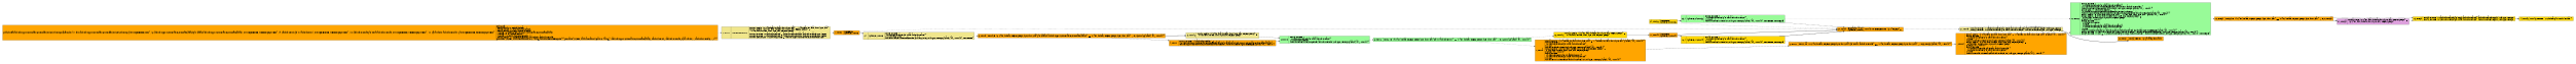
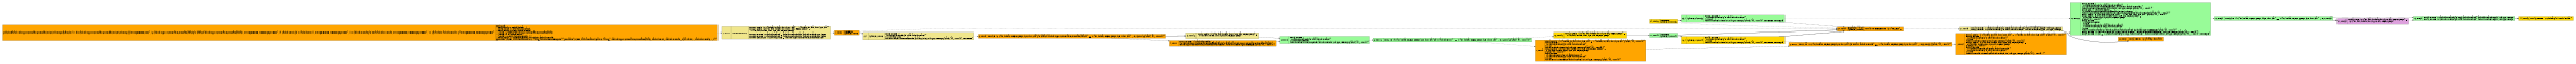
  digraph {
    rankdir=LR
    node [fillcolor=orange shape=record style=filled]
    edge [style=dashed]
    n1 [fillcolor=khaki label="{0\:\ 0x0000|MTH_ENTER_BLOCK\l|0x0000: CONST  (r2 I:?[boolean, int, float, short, byte, char]) = (1 ?[boolean, int, float, short, byte, char]) \l0x0001: CONST  (r3 I:?[int, float, boolean, short, byte, char, OBJECT, ARRAY]) = \l  (0 ?[int, float, boolean, short, byte, char, OBJECT, ARRAY])\l \l0x0002: INVOKE  (r0 I:android.os.Parcel) =  android.os.Parcel.obtain():android.os.Parcel type: STATIC \l0x0006: INVOKE  (r1 I:android.os.Parcel) =  android.os.Parcel.obtain():android.os.Parcel type: STATIC \l0x000a: CONST_STR  (r4 I:java.lang.String) =  \"android.support.customtabs.ICustomTabsService\" \l}"]
    n2 [label="{1\:\ 0x000c|SYNTHETIC\lSplitter:B:1:0x000c\l}"]
    n3 [fillcolor=khaki label="{2\:\ ?|Splitter:B:1:0x000c\l|0x000c: INVOKE  \l  (r0 I:android.os.Parcel A[D('_data' android.os.Parcel)])\l  (r4 I:java.lang.String)\l android.os.Parcel.writeInterfaceToken(java.lang.String):void type: VIRTUAL A[Catch:\{ all \-\> 0x004d \}, TRY_ENTER]\l}"]
    n4 [label="{20\:\ 0x004d|ExcHandler: all null\lSplitter:B:1:0x000c\l|0x004d: MOVE_EXCEPTION  (r3 I:?[OBJECT]) =  \l}"]
    n5 [label="{3\:\ 0x000f|0x000f: IF  (r8 I:?[int, boolean, OBJECT, ARRAY, byte, short, char] A[D('callback' android.support.customtabs.ICustomTabsCallback)]) == (0 ?[int, boolean, OBJECT, ARRAY, byte, short, char])  \-\> B:15:0x0046 A[Catch:\{ all \-\> 0x004d \}]\l}"]
    n6 [fillcolor=khaki label="{21\:\ 0x004e|0x004e: INVOKE  (r1 I:android.os.Parcel A[D('_reply' android.os.Parcel)]) android.os.Parcel.recycle():void type: VIRTUAL \l0x0051: INVOKE  (r0 I:android.os.Parcel A[D('_data' android.os.Parcel)]) android.os.Parcel.recycle():void type: VIRTUAL \l}"]
    n7 [label="{4\:\ 0x0011|0x0011: INVOKE  (r4 I:android.os.IBinder) = \l  (r8 I:android.support.customtabs.ICustomTabsCallback A[D('callback' android.support.customtabs.ICustomTabsCallback)])\l android.support.customtabs.ICustomTabsCallback.asBinder():android.os.IBinder type: INTERFACE A[Catch:\{ all \-\> 0x004d \}]\l}"]
    n8 [fillcolor=khaki label="{15\:\ 0x0046|0x0046: CONST  (r4 I:?[int, float, boolean, short, byte, char, OBJECT, ARRAY]) = \l  (0 ?[int, float, boolean, short, byte, char, OBJECT, ARRAY])\l \l}"]
    n9 [fillcolor=palegreen label="{5\:\ 0x0015|0x0015: INVOKE  \l  (r0 I:android.os.Parcel A[D('_data' android.os.Parcel)])\l  (r4 I:android.os.IBinder)\l android.os.Parcel.writeStrongBinder(android.os.IBinder):void type: VIRTUAL A[Catch:\{ all \-\> 0x004d \}]\l}"]
    n10 [fillcolor=palegreen label="{6\:\ 0x0018|0x0018: IF  (r9 I:?[int, boolean, OBJECT, ARRAY, byte, short, char] A[D('url' android.net.Uri)]) == (0 ?[int, boolean, OBJECT, ARRAY, byte, short, char])  \-\> B:16:0x0048 A[Catch:\{ all \-\> 0x004d \}]\l}"]
    n11 [label="{7\:\ 0x001a|0x001a: CONST  (r4 I:?[boolean, int, float, short, byte, char]) = (1 ?[boolean, int, float, short, byte, char]) A[Catch:\{ all \-\> 0x004d \}]\l0x001b: INVOKE  \l  (r0 I:android.os.Parcel A[D('_data' android.os.Parcel)])\l  (r4 I:int)\l android.os.Parcel.writeInt(int):void type: VIRTUAL A[Catch:\{ all \-\> 0x004d \}]\l0x001e: CONST  (r4 I:?[int, float, boolean, short, byte, char, OBJECT, ARRAY]) = \l  (0 ?[int, float, boolean, short, byte, char, OBJECT, ARRAY])\l A[Catch:\{ all \-\> 0x004d \}]\l0x001f: INVOKE  \l  (r9 I:android.net.Uri A[D('url' android.net.Uri)])\l  (r0 I:android.os.Parcel A[D('_data' android.os.Parcel)])\l  (r4 I:int)\l android.net.Uri.writeToParcel(android.os.Parcel, int):void type: VIRTUAL A[Catch:\{ all \-\> 0x004d \}]\l}"]
    n12 [fillcolor=gold label="{16\:\ 0x0048|0x0048: CONST  (r4 I:?[int, float, boolean, short, byte, char, OBJECT, ARRAY]) = \l  (0 ?[int, float, boolean, short, byte, char, OBJECT, ARRAY])\l \l}"]
    n13 [label="{8\:\ 0x0022|0x0022: IF  (r10 I:?[int, boolean, OBJECT, ARRAY, byte, short, char] A[D('extras' android.os.Bundle)]) == (0 ?[int, boolean, OBJECT, ARRAY, byte, short, char])  \-\> B:23:0x0055 A[Catch:\{ all \-\> 0x004d \}]\l}"]
-   n14 [label="{17\:\ 0x0049|SYNTHETIC\lSplitter:B:17:0x0049\l}"]
+   n14 [fillcolor=palegreen label="{17\:\ 0x0049|SYNTHETIC\lSplitter:B:17:0x0049\l}"]
    n15 [label="{9\:\ 0x0024|0x0024: CONST  (r4 I:?[boolean, int, float, short, byte, char]) = (1 ?[boolean, int, float, short, byte, char]) A[Catch:\{ all \-\> 0x004d \}]\l0x0025: INVOKE  \l  (r0 I:android.os.Parcel A[D('_data' android.os.Parcel)])\l  (r4 I:int)\l android.os.Parcel.writeInt(int):void type: VIRTUAL A[Catch:\{ all \-\> 0x004d \}]\l0x0028: CONST  (r4 I:?[int, float, boolean, short, byte, char, OBJECT, ARRAY]) = \l  (0 ?[int, float, boolean, short, byte, char, OBJECT, ARRAY])\l A[Catch:\{ all \-\> 0x004d \}]\l0x0029: INVOKE  \l  (r10 I:android.os.Bundle A[D('extras' android.os.Bundle)])\l  (r0 I:android.os.Parcel A[D('_data' android.os.Parcel)])\l  (r4 I:int)\l android.os.Bundle.writeToParcel(android.os.Parcel, int):void type: VIRTUAL A[Catch:\{ all \-\> 0x004d \}]\l}"]
    n16 [fillcolor=palegreen label="{10\:\ 0x002c|0x002c: INVOKE  \l  (r0 I:android.os.Parcel A[D('_data' android.os.Parcel)])\l  (r11 I:java.util.List A[D('otherLikelyBundles' java.util.List\<android.os.Bundle\>)])\l android.os.Parcel.writeTypedList(java.util.List):void type: VIRTUAL A[Catch:\{ all \-\> 0x004d \}]\l0x002f: IGET  (r4 I:android.os.IBinder) = \l  (r7 I:android.support.customtabs.ICustomTabsService$Stub$Proxy)\l android.support.customtabs.ICustomTabsService.Stub.Proxy.mRemote android.os.IBinder A[Catch:\{ all \-\> 0x004d \}]\l0x0031: CONST  (r5 I:?[int, float, short, byte, char]) = (4 ?[int, float, short, byte, char]) A[Catch:\{ all \-\> 0x004d \}]\l0x0032: CONST  (r6 I:?[int, float, boolean, short, byte, char, OBJECT, ARRAY]) = \l  (0 ?[int, float, boolean, short, byte, char, OBJECT, ARRAY])\l A[Catch:\{ all \-\> 0x004d \}]\l0x0033: INVOKE  \l  (r4 I:android.os.IBinder)\l  (r5 I:type)\l  (r0 I:android.os.Parcel A[D('_data' android.os.Parcel)])\l  (r1 I:android.os.Parcel A[D('_reply' android.os.Parcel)])\l  (r6 I:int)\l android.os.IBinder.transact(int, android.os.Parcel, android.os.Parcel, int):boolean type: INTERFACE A[Catch:\{ all \-\> 0x004d \}]\l0x0036: INVOKE  (r1 I:android.os.Parcel A[D('_reply' android.os.Parcel)]) android.os.Parcel.readException():void type: VIRTUAL A[Catch:\{ all \-\> 0x004d \}]\l0x0039: INVOKE  (r4 I:int) = (r1 I:android.os.Parcel A[D('_reply' android.os.Parcel)]) android.os.Parcel.readInt():int type: VIRTUAL A[Catch:\{ all \-\> 0x004d \}, TRY_LEAVE]\l}"]
-   n17 [label="{12\:\ 0x003d|0x003d: IF  (r4 I:?[int, boolean, OBJECT, ARRAY, byte, short, char]) == (0 ?[int, boolean, OBJECT, ARRAY, byte, short, char])  \-\> B:27:0x005a \l}"]
-   n18 [fillcolor=gold label="{13\:\ 0x003f|0x003f: INVOKE  (r1 I:android.os.Parcel A[D('_reply' android.os.Parcel)]) android.os.Parcel.recycle():void type: VIRTUAL \l0x0042: INVOKE  (r0 I:android.os.Parcel A[D('_data' android.os.Parcel)]) android.os.Parcel.recycle():void type: VIRTUAL \l}"]
+   n17 [fillcolor=palegreen label="{12\:\ 0x003d|0x003d: IF  (r4 I:?[int, boolean, OBJECT, ARRAY, byte, short, char]) == (0 ?[int, boolean, OBJECT, ARRAY, byte, short, char])  \-\> B:27:0x005a \l}"]
+   n18 [fillcolor=palegreen label="{13\:\ 0x003f|0x003f: INVOKE  (r1 I:android.os.Parcel A[D('_reply' android.os.Parcel)]) android.os.Parcel.recycle():void type: VIRTUAL \l0x0042: INVOKE  (r0 I:android.os.Parcel A[D('_data' android.os.Parcel)]) android.os.Parcel.recycle():void type: VIRTUAL \l}"]
    n19 [fillcolor=plum label="{27\:\ 0x005a|0x005a: MOVE  (r2 I:?[int, float, boolean, short, byte, char, OBJECT, ARRAY]) = \l  (r3 I:?[int, float, boolean, short, byte, char, OBJECT, ARRAY])\l \l}"]
    n20 [fillcolor=gold label="{14\:\ 0x0045|0x0045: RETURN  (r2 I:boolean A[D('_result' boolean)]) \l}"]
    n21 [fillcolor=gold label="{18\:\ ?|Splitter:B:17:0x0049\l|0x0049: INVOKE  \l  (r0 I:android.os.Parcel A[D('_data' android.os.Parcel)])\l  (r4 I:int)\l android.os.Parcel.writeInt(int):void type: VIRTUAL A[Catch:\{ all \-\> 0x004d \}, TRY_ENTER, TRY_LEAVE]\l}"]
    n22 [label="{22\:\ 0x0054|0x0054: THROW  (r3 I:java.lang.Throwable) \l}"]
    n23 [fillcolor=gold label="{24\:\ 0x0056|SYNTHETIC\lSplitter:B:24:0x0056\l}"]
    n24 [fillcolor=palegreen label="{25\:\ ?|Splitter:B:24:0x0056\l|0x0056: INVOKE  \l  (r0 I:android.os.Parcel A[D('_data' android.os.Parcel)])\l  (r4 I:null)\l android.os.Parcel.writeInt(int):void type: VIRTUAL A[Catch:\{ all \-\> 0x004d \}, TRY_ENTER, TRY_LEAVE]\l}"]
    n25 [label="{public boolean android.support.customtabs.ICustomTabsService.Stub.Proxy.mayLaunchUrl((r7 'this' I:android.support.customtabs.ICustomTabsService$Stub$Proxy A[IMMUTABLE_TYPE, THIS]), (r8 I:android.support.customtabs.ICustomTabsCallback A[D('callback' android.support.customtabs.ICustomTabsCallback), IMMUTABLE_TYPE, METHOD_ARGUMENT]), (r9 I:android.net.Uri A[D('url' android.net.Uri), IMMUTABLE_TYPE, METHOD_ARGUMENT]), (r10 I:android.os.Bundle A[D('extras' android.os.Bundle), IMMUTABLE_TYPE, METHOD_ARGUMENT]), (r11 I:java.util.List\<android.os.Bundle\> A[IMMUTABLE_TYPE, METHOD_ARGUMENT]))  | Debug Info:\l  0x003f\-0x0046: r2 '_result' boolean\l  0x0006\-0x005b: r0 '_data' android.os.Parcel\l  0x000a\-0x005b: r1 '_reply' android.os.Parcel\l  ?\-0x005b: r8 'callback' android.support.customtabs.ICustomTabsCallback\l  ?\-0x005b: r9 'url' android.net.Uri\l  ?\-0x005b: r10 'extras' android.os.Bundle\l  0x0000\-0x005b: r11 'otherLikelyBundles' java.util.List\<android.os.Bundle\>\lAnnotation[SYSTEM, dalvik.annotation.Throws, \{value=[android.os.RemoteException]\}], Annotation[SYSTEM, dalvik.annotation.Signature, \{value=[(, Landroid\/support\/customtabs\/ICustomTabsCallback;, Landroid\/net\/Uri;, Landroid\/os\/Bundle;, Ljava\/util\/List, \<, Landroid\/os\/Bundle;, \>;)Z]\}]\l}"]
    n1 -> n2
    n2 -> n3 [style=solid]
    n2 -> n4
    n3 -> n5
    n4 -> n6
    n5 -> n7 [style=solid]
    n5 -> n8 [style=bold]
    n6 -> n22 [style=bold]
    n7 -> n9 [style=solid]
    n8 -> n9 [style=solid]
    n9 -> n10
    n10 -> n11
    n10 -> n12
    n11 -> n13 [style=solid]
    n12 -> n14 [style=solid]
    n13 -> n15 [style=solid]
    n14 -> n4 [style=bold]
    n14 -> n21 [style=solid]
    n15 -> n16
    n16 -> n17
    n17 -> n18 [style=solid]
    n17 -> n19 [style=bold]
    n18 -> n20 [style=bold]
    n19 -> n18
    n21 -> n4 [style=bold]
    n21 -> n13
    n23 -> n4
    n23 -> n24 [style=bold]
    n24 -> n4 [style=solid]
    n24 -> n16
    n25 -> n1
  }
